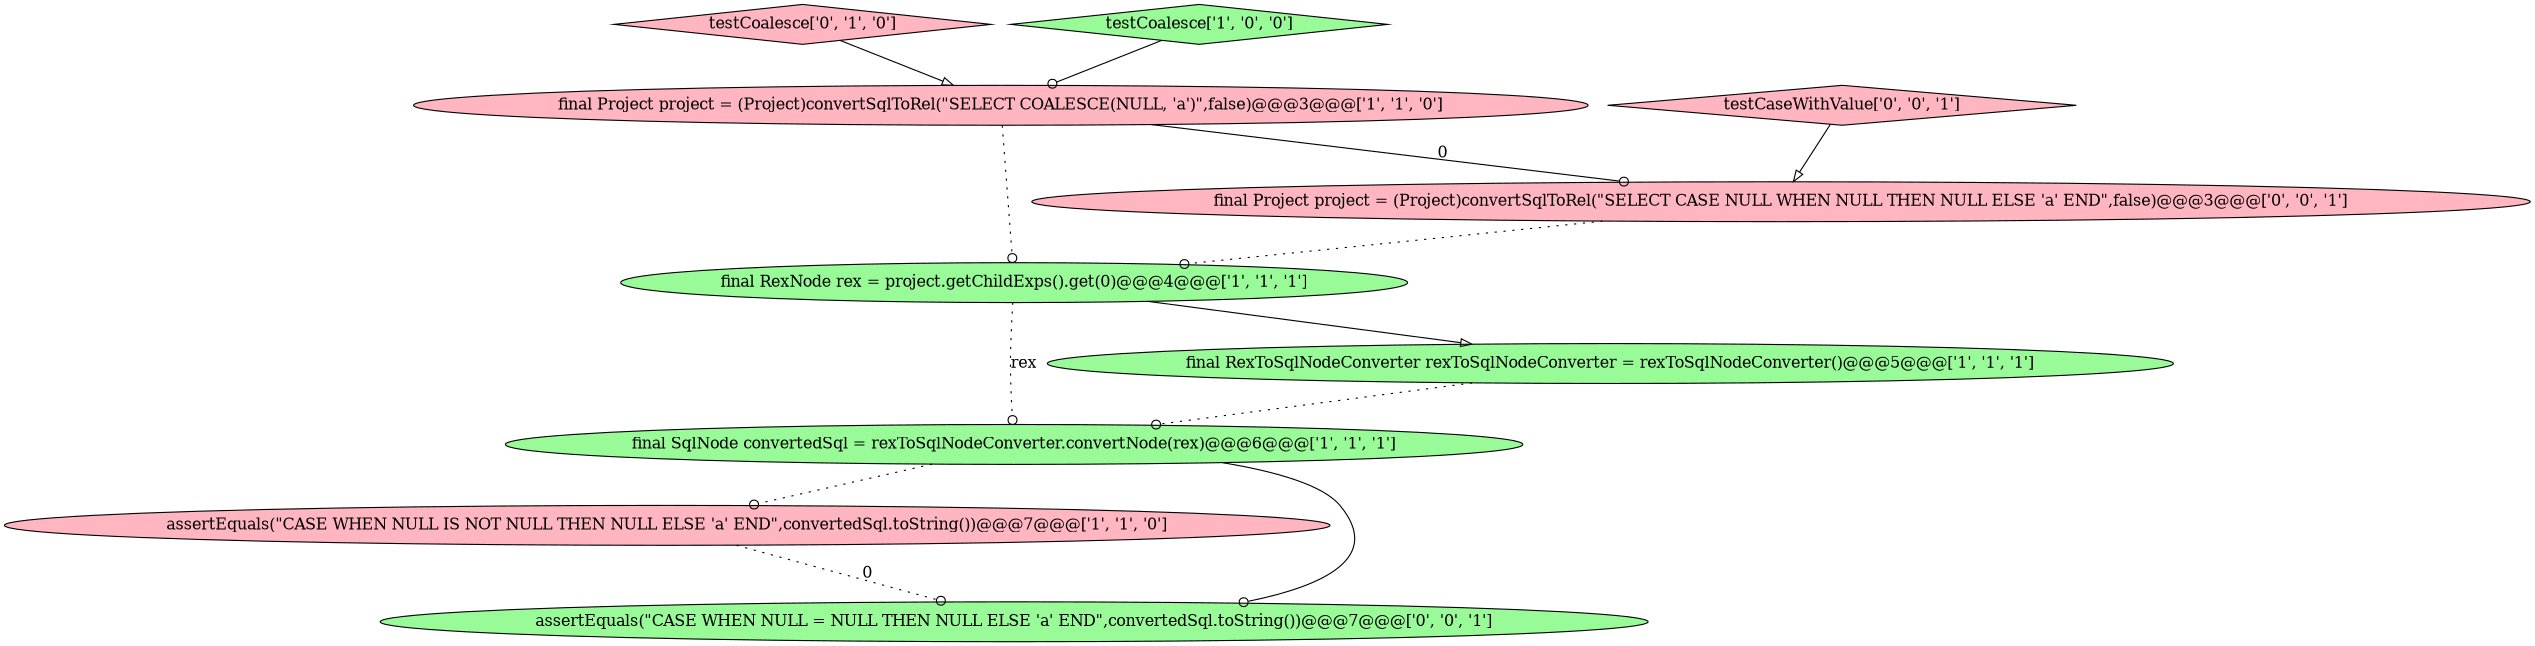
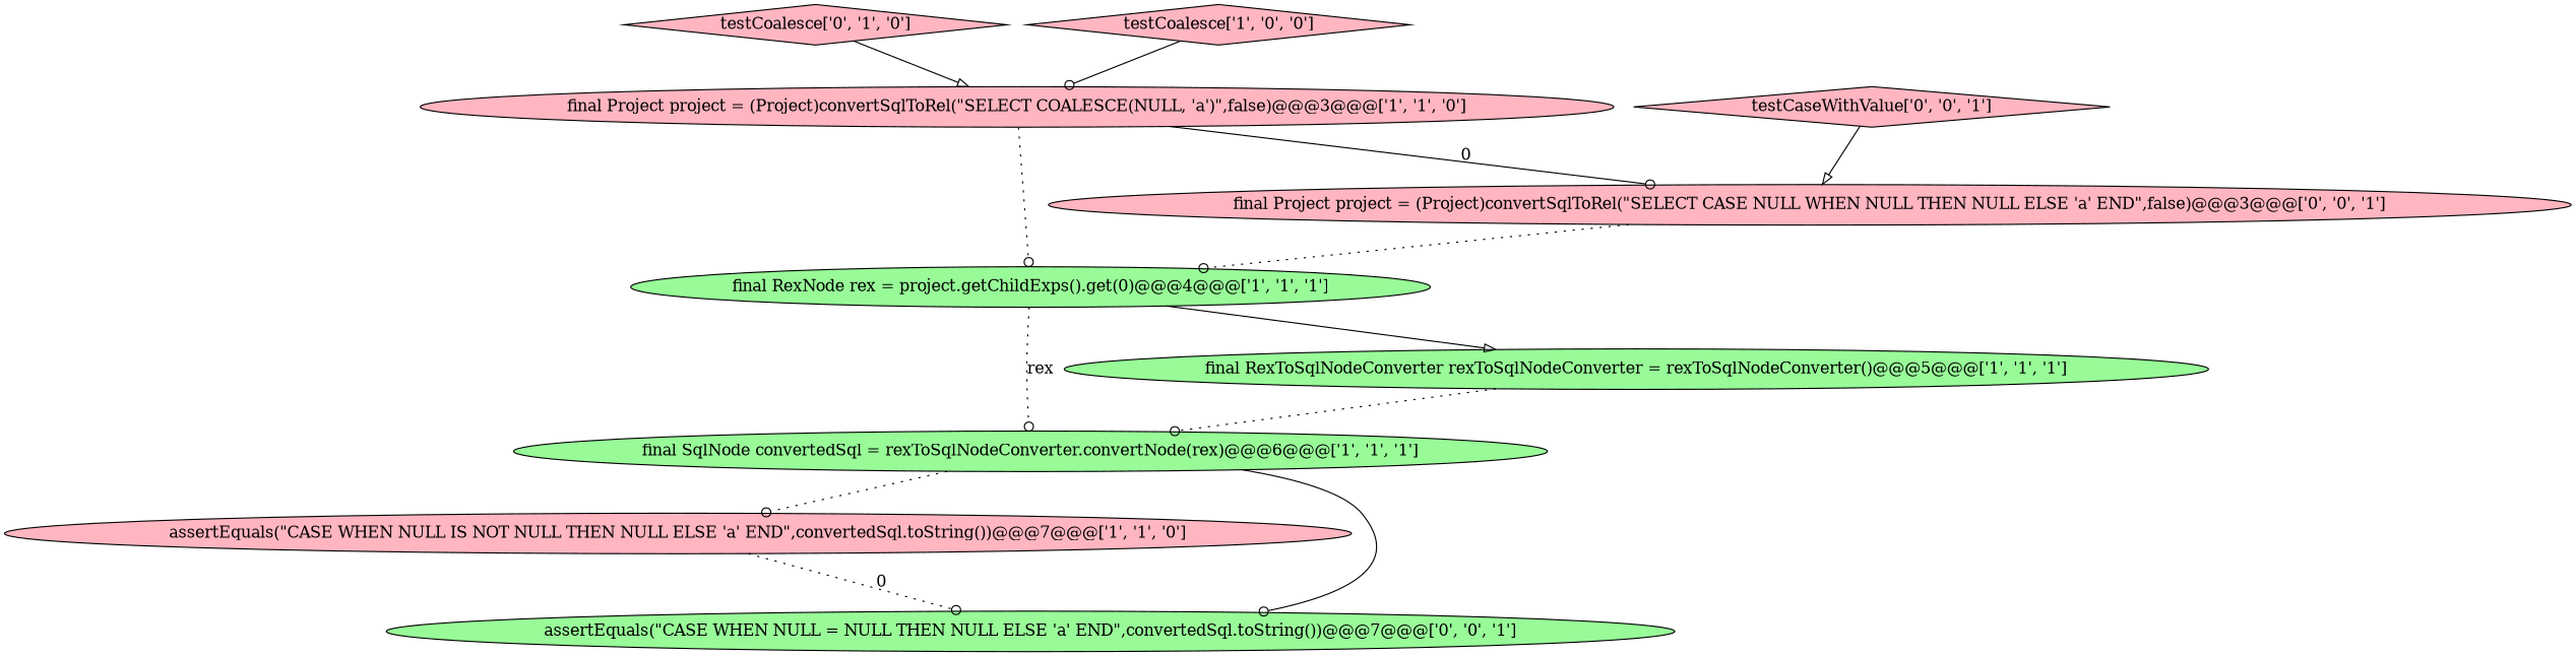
  digraph {
    node [fillcolor=lightpink shape=ellipse style=filled]
    edge [style=solid arrowhead=odot]
    n1 [label="testCoalesce['0', '1', '0']" shape=diamond]
    n2 [label="final Project project = (Project)convertSqlToRel(\"SELECT COALESCE(NULL, 'a')\",false)@@@3@@@['1', '1', '0']"]
    n3 [fillcolor=palegreen label="final SqlNode convertedSql = rexToSqlNodeConverter.convertNode(rex)@@@6@@@['1', '1', '1']"]
    n4 [label="assertEquals(\"CASE WHEN NULL IS NOT NULL THEN NULL ELSE 'a' END\",convertedSql.toString())@@@7@@@['1', '1', '0']"]
    n5 [fillcolor=palegreen label="assertEquals(\"CASE WHEN NULL = NULL THEN NULL ELSE 'a' END\",convertedSql.toString())@@@7@@@['0', '0', '1']"]
    n6 [label="final Project project = (Project)convertSqlToRel(\"SELECT CASE NULL WHEN NULL THEN NULL ELSE 'a' END\",false)@@@3@@@['0', '0', '1']"]
    n7 [fillcolor=palegreen label="final RexNode rex = project.getChildExps().get(0)@@@4@@@['1', '1', '1']"]
    n8 [fillcolor=palegreen label="final RexToSqlNodeConverter rexToSqlNodeConverter = rexToSqlNodeConverter()@@@5@@@['1', '1', '1']"]
    n9 [label="testCaseWithValue['0', '0', '1']" shape=diamond]
-   n10 [fillcolor=palegreen label="testCoalesce['1', '0', '0']" shape=diamond]
+   n10 [label="testCoalesce['1', '0', '0']" shape=diamond]
    n1 -> n2 [arrowhead=onormal]
    n2 -> n6 [label=0]
    n2 -> n7 [style=dotted]
    n3 -> n4 [style=dotted]
    n3 -> n5
    n4 -> n5 [label=0 style=dotted]
    n6 -> n7 [style=dotted]
    n7 -> n3 [label=rex style=dotted]
    n7 -> n8 [arrowhead=onormal]
    n8 -> n3 [style=dotted]
    n9 -> n6 [arrowhead=onormal]
    n10 -> n2
  }
